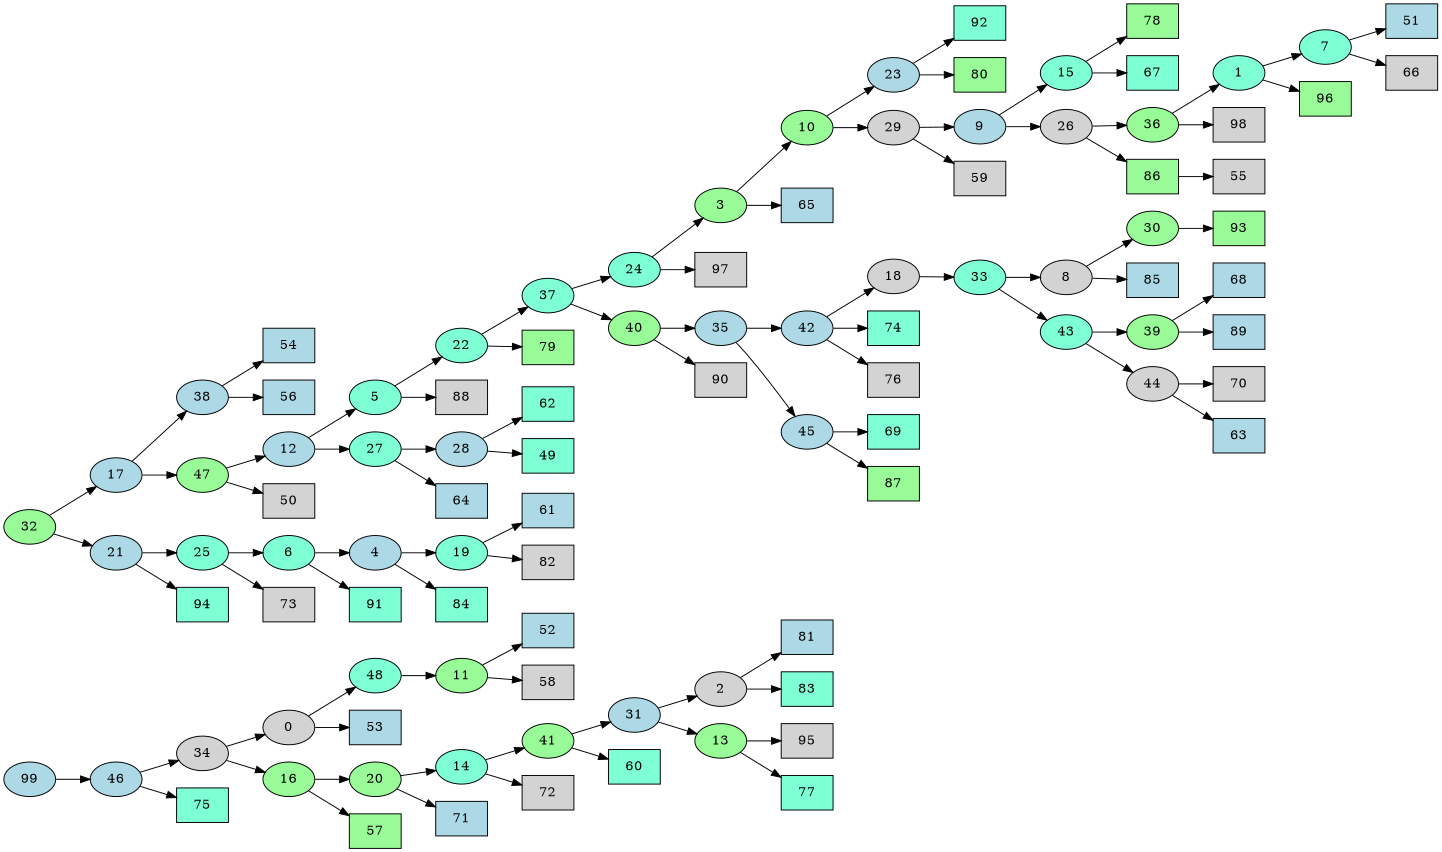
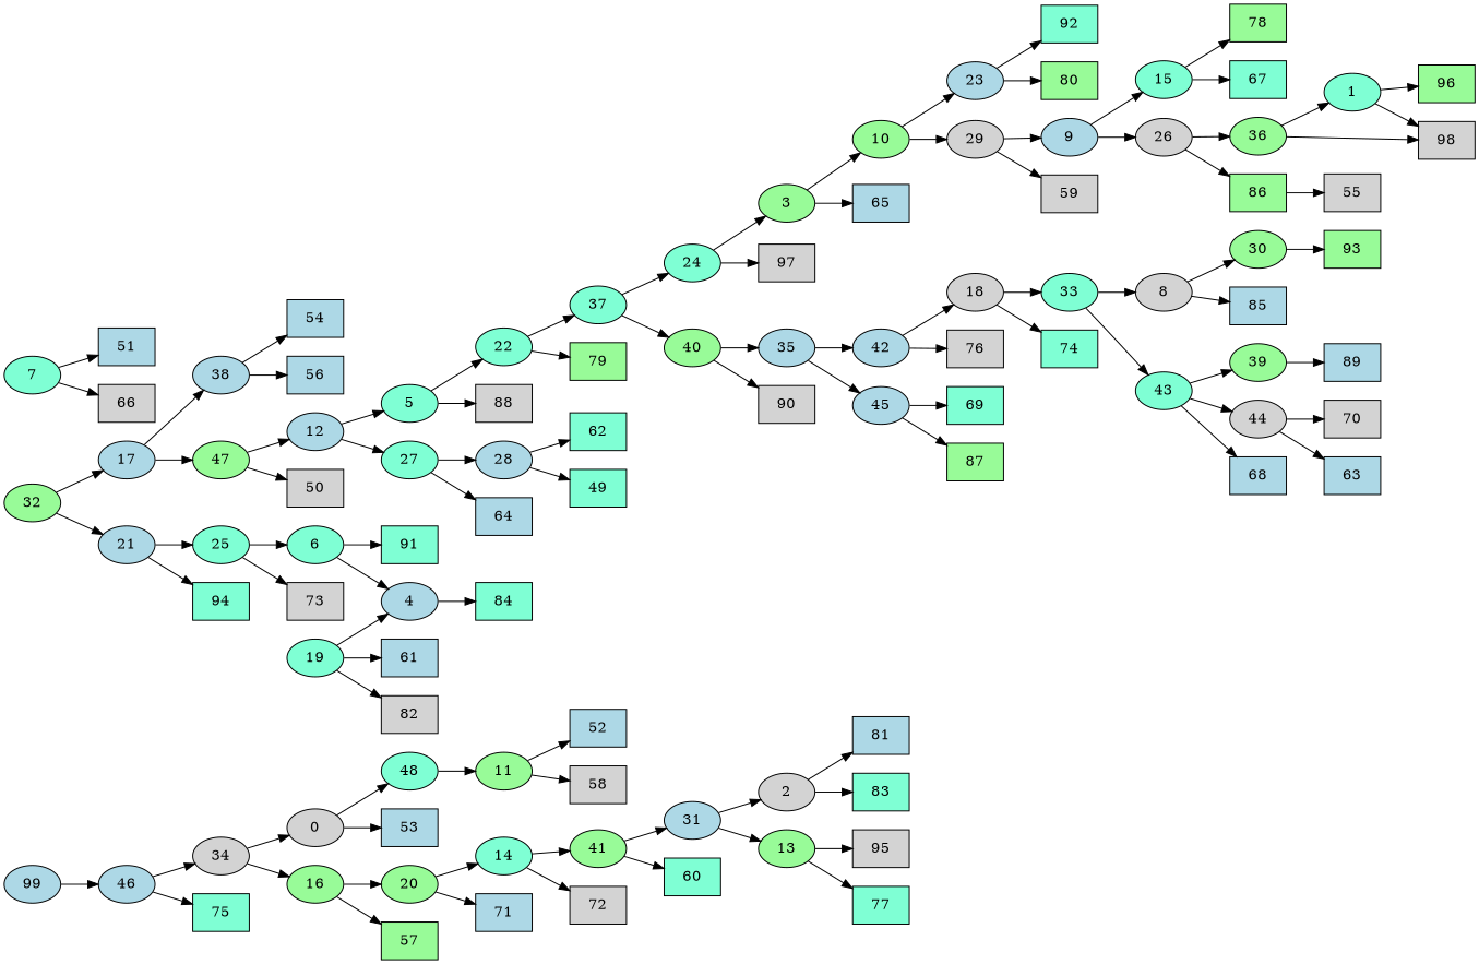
  digraph {
    rankdir=LR
    node [fillcolor=aquamarine style=filled]
    n1 [fillcolor=lightgrey label=0]
    n2 [label=48]
    n3 [fillcolor=lightblue label=53 shape=box]
    n4 [fillcolor=palegreen label=11]
    n5 [label=1]
    n6 [label=7]
    n7 [fillcolor=palegreen label=96 shape=box]
    n8 [fillcolor=lightblue label=51 shape=box]
    n9 [fillcolor=lightgrey label=66 shape=box]
    n10 [fillcolor=lightgrey label=2]
    n11 [fillcolor=lightblue label=81 shape=box]
    n12 [label=83 shape=box]
    n13 [fillcolor=palegreen label=3]
    n14 [fillcolor=palegreen label=10]
    n15 [fillcolor=lightblue label=65 shape=box]
    n16 [fillcolor=lightblue label=23]
    n17 [fillcolor=lightgrey label=29]
    n18 [fillcolor=lightblue label=4]
    n19 [label=19]
    n20 [label=84 shape=box]
    n21 [fillcolor=lightblue label=61 shape=box]
    n22 [fillcolor=lightgrey label=82 shape=box]
    n23 [label=5]
    n24 [label=22]
    n25 [fillcolor=lightgrey label=88 shape=box]
    n26 [label=37]
    n27 [fillcolor=palegreen label=79 shape=box]
    n28 [label=6]
    n29 [label=91 shape=box]
    n30 [fillcolor=lightgrey label=8]
    n31 [fillcolor=palegreen label=30]
    n32 [fillcolor=lightblue label=85 shape=box]
    n33 [fillcolor=palegreen label=93 shape=box]
    n34 [fillcolor=lightblue label=9]
    n35 [label=15]
    n36 [fillcolor=lightgrey label=26]
    n37 [fillcolor=palegreen label=78 shape=box]
    n38 [label=67 shape=box]
    n39 [fillcolor=palegreen label=36]
    n40 [fillcolor=palegreen label=86 shape=box]
    n41 [label=92 shape=box]
    n42 [fillcolor=palegreen label=80 shape=box]
    n43 [fillcolor=lightgrey label=59 shape=box]
    n44 [fillcolor=lightblue label=52 shape=box]
    n45 [fillcolor=lightgrey label=58 shape=box]
    n46 [fillcolor=lightblue label=12]
    n47 [label=27]
    n48 [fillcolor=lightblue label=28]
    n49 [fillcolor=lightblue label=64 shape=box]
    n50 [fillcolor=palegreen label=13]
    n51 [fillcolor=lightgrey label=95 shape=box]
    n52 [label=77 shape=box]
    n53 [label=14]
    n54 [fillcolor=palegreen label=41]
    n55 [fillcolor=lightgrey label=72 shape=box]
    n56 [fillcolor=lightblue label=31]
    n57 [label=60 shape=box]
    n58 [fillcolor=palegreen label=16]
    n59 [fillcolor=palegreen label=20]
    n60 [fillcolor=palegreen label=57 shape=box]
    n61 [fillcolor=lightblue label=71 shape=box]
    n62 [fillcolor=lightblue label=17]
    n63 [fillcolor=lightblue label=38]
    n64 [fillcolor=palegreen label=47]
    n65 [fillcolor=lightblue label=54 shape=box]
    n66 [fillcolor=lightblue label=56 shape=box]
    n67 [fillcolor=lightgrey label=50 shape=box]
    n68 [fillcolor=lightgrey label=18]
    n69 [label=33]
    n70 [label=74 shape=box]
    n71 [label=43]
    n72 [fillcolor=lightblue label=21]
    n73 [label=25]
    n74 [label=94 shape=box]
    n75 [fillcolor=lightgrey label=73 shape=box]
    n76 [label=24]
    n77 [fillcolor=palegreen label=40]
    n78 [fillcolor=lightgrey label=97 shape=box]
    n79 [fillcolor=lightgrey label=98 shape=box]
    n80 [fillcolor=lightgrey label=55 shape=box]
    n81 [label=62 shape=box]
    n82 [label=49 shape=box]
    n83 [fillcolor=palegreen label=32]
    n84 [fillcolor=palegreen label=39]
    n85 [fillcolor=lightgrey label=44]
    n86 [fillcolor=lightgrey label=34]
    n87 [fillcolor=lightblue label=35]
    n88 [fillcolor=lightblue label=42]
    n89 [fillcolor=lightblue label=45]
    n90 [fillcolor=lightgrey label=76 shape=box]
    n91 [label=69 shape=box]
    n92 [fillcolor=palegreen label=87 shape=box]
    n93 [fillcolor=lightgrey label=90 shape=box]
    n94 [fillcolor=lightblue label=68 shape=box]
    n95 [fillcolor=lightblue label=89 shape=box]
    n96 [fillcolor=lightgrey label=70 shape=box]
    n97 [fillcolor=lightblue label=63 shape=box]
    n98 [fillcolor=lightblue label=46]
    n99 [label=75 shape=box]
    n100 [fillcolor=lightblue label=99]
    n1 -> n2
    n1 -> n3
    n2 -> n4
    n4 -> n44
    n4 -> n45
-   n5 -> n6
+   n5 -> n79
    n5 -> n7
    n6 -> n8
    n6 -> n9
    n10 -> n11
    n10 -> n12
    n13 -> n14
    n13 -> n15
    n14 -> n16
    n14 -> n17
    n16 -> n41
    n16 -> n42
    n17 -> n34
    n17 -> n43
-   n18 -> n19
+   n19 -> n18
    n18 -> n20
    n19 -> n21
    n19 -> n22
    n23 -> n24
    n23 -> n25
    n24 -> n26
    n24 -> n27
    n26 -> n76
    n26 -> n77
    n28 -> n18
    n28 -> n29
    n30 -> n31
    n30 -> n32
    n31 -> n33
    n34 -> n35
    n34 -> n36
    n35 -> n37
    n35 -> n38
    n36 -> n39
    n36 -> n40
    n39 -> n5
    n39 -> n79
    n40 -> n80
    n46 -> n23
    n46 -> n47
    n47 -> n48
    n47 -> n49
    n48 -> n81
    n48 -> n82
    n50 -> n51
    n50 -> n52
    n53 -> n54
    n53 -> n55
    n54 -> n56
    n54 -> n57
    n56 -> n10
    n56 -> n50
    n58 -> n59
    n58 -> n60
    n59 -> n53
    n59 -> n61
    n62 -> n63
    n62 -> n64
    n63 -> n65
    n63 -> n66
    n64 -> n46
    n64 -> n67
    n68 -> n69
-   n88 -> n70
+   n68 -> n70
    n69 -> n30
    n69 -> n71
    n71 -> n84
    n71 -> n85
    n72 -> n73
    n72 -> n74
    n73 -> n28
    n73 -> n75
    n76 -> n13
    n76 -> n78
    n77 -> n87
    n77 -> n93
    n83 -> n62
    n83 -> n72
-   n84 -> n94
+   n71 -> n94
    n84 -> n95
    n85 -> n96
    n85 -> n97
    n86 -> n1
    n86 -> n58
    n87 -> n88
    n87 -> n89
    n88 -> n68
    n88 -> n90
    n89 -> n91
    n89 -> n92
    n98 -> n86
    n98 -> n99
    n100 -> n98
  }
